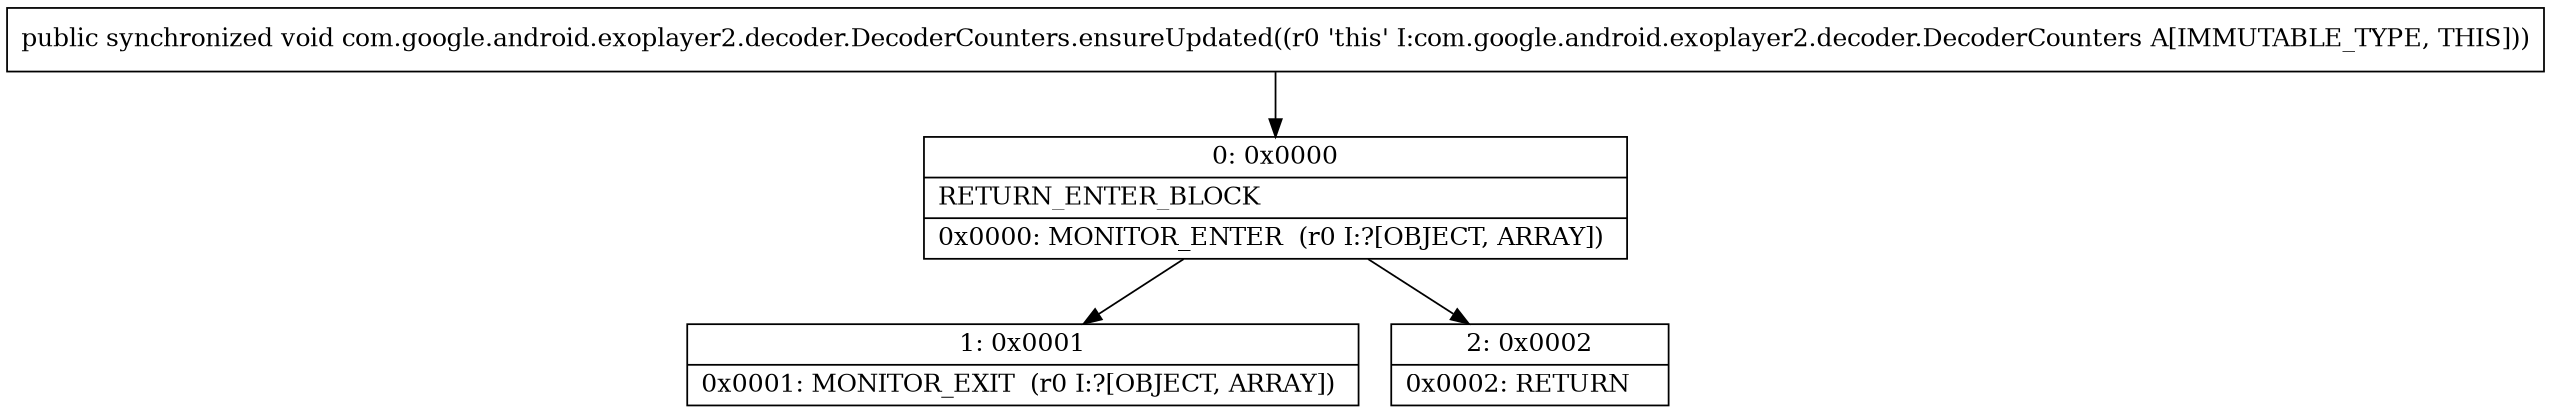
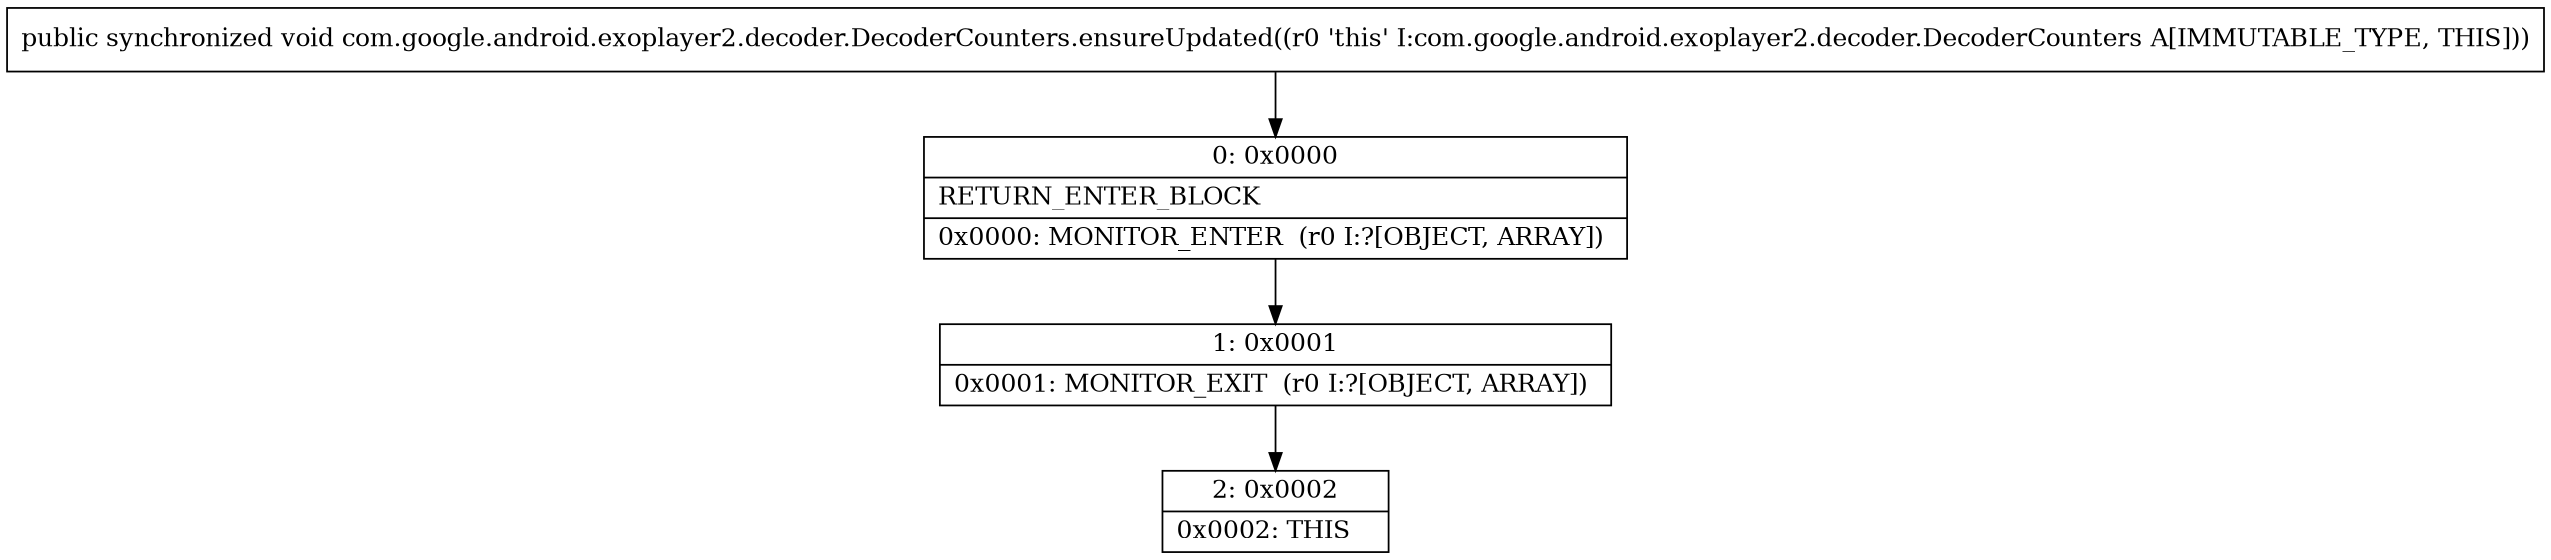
  digraph {
    node [shape=record]
    n1 [label="{0\:\ 0x0000|RETURN_ENTER_BLOCK\l|0x0000: MONITOR_ENTER  (r0 I:?[OBJECT, ARRAY]) \l}"]
    n2 [label="{1\:\ 0x0001|0x0001: MONITOR_EXIT  (r0 I:?[OBJECT, ARRAY]) \l}"]
-   n3 [label="{2\:\ 0x0002|0x0002: RETURN   \l}"]
+   n3 [label="{2\:\ 0x0002|0x0002: THIS   \l}"]
    n4 [label="{public synchronized void com.google.android.exoplayer2.decoder.DecoderCounters.ensureUpdated((r0 'this' I:com.google.android.exoplayer2.decoder.DecoderCounters A[IMMUTABLE_TYPE, THIS])) }"]
    n1 -> n2
-   n1 -> n3
+   n2 -> n3
    n4 -> n1
  }
